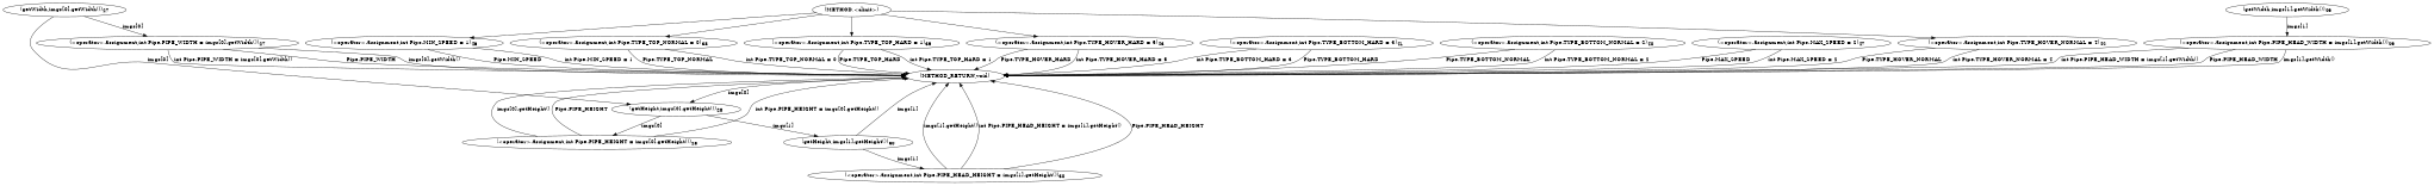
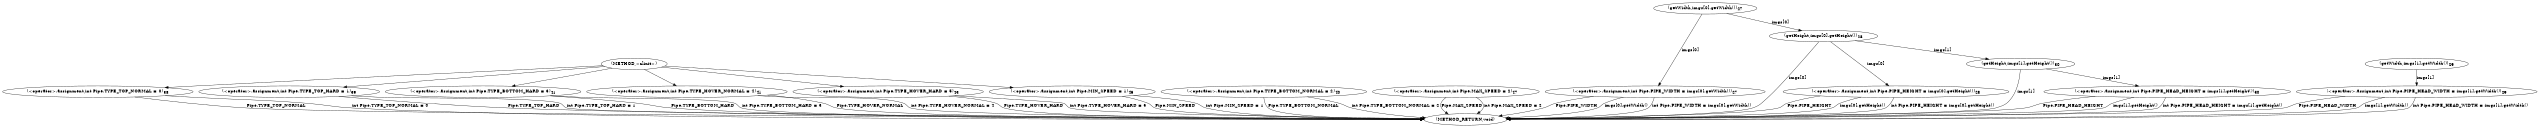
  digraph {
    n1 [label=<(METHOD,&lt;clinit&gt;)>]
    n2 [label=<(&lt;operator&gt;.assignment,int Pipe.TYPE_TOP_NORMAL = 0)<SUB>38</SUB>>]
    n3 [label=<(&lt;operator&gt;.assignment,int Pipe.TYPE_TOP_HARD = 1)<SUB>39</SUB>>]
    n4 [label=<(&lt;operator&gt;.assignment,int Pipe.TYPE_BOTTOM_HARD = 3)<SUB>41</SUB>>]
-   n5 [label=<(&lt;operator&gt;.assignment,int Pipe.TYPE_HOVER_NORMAL = 4)<SUB>42</SUB>>]
+   n5 [label=<(&lt;operator&gt;.assignment,int Pipe.TYPE_HOVER_NORMAL = 4)<SUB>41</SUB>>]
    n6 [label=<(&lt;operator&gt;.assignment,int Pipe.TYPE_HOVER_HARD = 5)<SUB>43</SUB>>]
    n7 [label=<(&lt;operator&gt;.assignment,int Pipe.MIN_SPEED = 1)<SUB>46</SUB>>]
    n8 [label=<(METHOD_RETURN,void)>]
    n9 [label=<(&lt;operator&gt;.assignment,int Pipe.TYPE_BOTTOM_NORMAL = 2)<SUB>40</SUB>>]
    n10 [label=<(&lt;operator&gt;.assignment,int Pipe.MAX_SPEED = 2)<SUB>47</SUB>>]
    n11 [label=<(&lt;operator&gt;.assignment,int Pipe.PIPE_WIDTH = imgs[0].getWidth())<SUB>27</SUB>>]
    n12 [label=<(&lt;operator&gt;.assignment,int Pipe.PIPE_HEIGHT = imgs[0].getHeight())<SUB>28</SUB>>]
    n13 [label=<(&lt;operator&gt;.assignment,int Pipe.PIPE_HEAD_WIDTH = imgs[1].getWidth())<SUB>29</SUB>>]
    n14 [label=<(&lt;operator&gt;.assignment,int Pipe.PIPE_HEAD_HEIGHT = imgs[1].getHeight())<SUB>30</SUB>>]
    n15 [label=<(getWidth,imgs[0].getWidth())<SUB>27</SUB>>]
    n16 [label=<(getHeight,imgs[0].getHeight())<SUB>28</SUB>>]
    n17 [label=<(getHeight,imgs[1].getHeight())<SUB>30</SUB>>]
    n18 [label=<(getWidth,imgs[1].getWidth())<SUB>29</SUB>>]
    n1 -> n2
    n1 -> n3
+   n1 -> n4
    n1 -> n5
    n1 -> n6
    n1 -> n7
    n2 -> n8 [label="Pipe.TYPE_TOP_NORMAL"]
    n2 -> n8 [label="int Pipe.TYPE_TOP_NORMAL = 0"]
    n3 -> n8 [label="Pipe.TYPE_TOP_HARD"]
    n3 -> n8 [label="int Pipe.TYPE_TOP_HARD = 1"]
    n4 -> n8 [label="Pipe.TYPE_BOTTOM_HARD"]
    n4 -> n8 [label="int Pipe.TYPE_BOTTOM_HARD = 3"]
    n5 -> n8 [label="Pipe.TYPE_HOVER_NORMAL"]
    n5 -> n8 [label="int Pipe.TYPE_HOVER_NORMAL = 4"]
    n6 -> n8 [label="Pipe.TYPE_HOVER_HARD"]
    n6 -> n8 [label="int Pipe.TYPE_HOVER_HARD = 5"]
    n7 -> n8 [label="Pipe.MIN_SPEED"]
    n7 -> n8 [label="int Pipe.MIN_SPEED = 1"]
    n9 -> n8 [label="Pipe.TYPE_BOTTOM_NORMAL"]
    n9 -> n8 [label="int Pipe.TYPE_BOTTOM_NORMAL = 2"]
    n10 -> n8 [label="Pipe.MAX_SPEED"]
    n10 -> n8 [label="int Pipe.MAX_SPEED = 2"]
    n11 -> n8 [label="Pipe.PIPE_WIDTH"]
    n11 -> n8 [label="imgs[0].getWidth()"]
    n11 -> n8 [label="int Pipe.PIPE_WIDTH = imgs[0].getWidth()"]
    n12 -> n8 [label="Pipe.PIPE_HEIGHT"]
    n12 -> n8 [label="imgs[0].getHeight()"]
    n12 -> n8 [label="int Pipe.PIPE_HEIGHT = imgs[0].getHeight()"]
    n13 -> n8 [label="Pipe.PIPE_HEAD_WIDTH"]
    n13 -> n8 [label="imgs[1].getWidth()"]
    n13 -> n8 [label="int Pipe.PIPE_HEAD_WIDTH = imgs[1].getWidth()"]
    n14 -> n8 [label="Pipe.PIPE_HEAD_HEIGHT"]
    n14 -> n8 [label="imgs[1].getHeight()"]
    n14 -> n8 [label="int Pipe.PIPE_HEAD_HEIGHT = imgs[1].getHeight()"]
    n15 -> n11 [label="imgs[0]"]
    n15 -> n16 [label="imgs[0]"]
-   n8 -> n16 [label="imgs[0]"]
+   n16 -> n8 [label="imgs[0]"]
    n16 -> n12 [label="imgs[0]"]
    n16 -> n17 [label="imgs[1]"]
    n17 -> n8 [label="imgs[1]"]
    n17 -> n14 [label="imgs[1]"]
    n18 -> n13 [label="imgs[1]"]
  }
